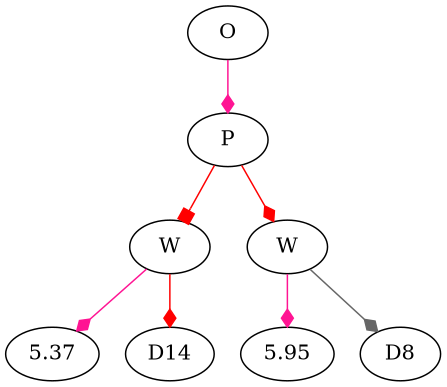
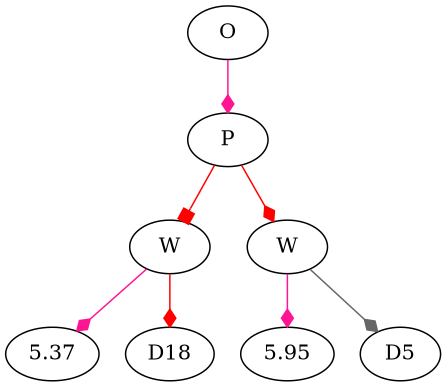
  digraph {
    edge [arrowhead=diamond color=deeppink]
    n1 [label=O]
    n2 [label=P]
    n3 [label=W]
    n4 [label=W]
    n5 [label=5.37]
-   n6 [label=D14]
+   n6 [label=D18]
    n7 [label=5.95]
-   n8 [label=D8]
+   n8 [label=D5]
    n1 -> n2
    n2 -> n3 [arrowhead=box color=red]
    n2 -> n4 [color=red]
    n3 -> n5
    n3 -> n6 [color=red]
    n4 -> n7
    n4 -> n8 [color=gray40]
  }
